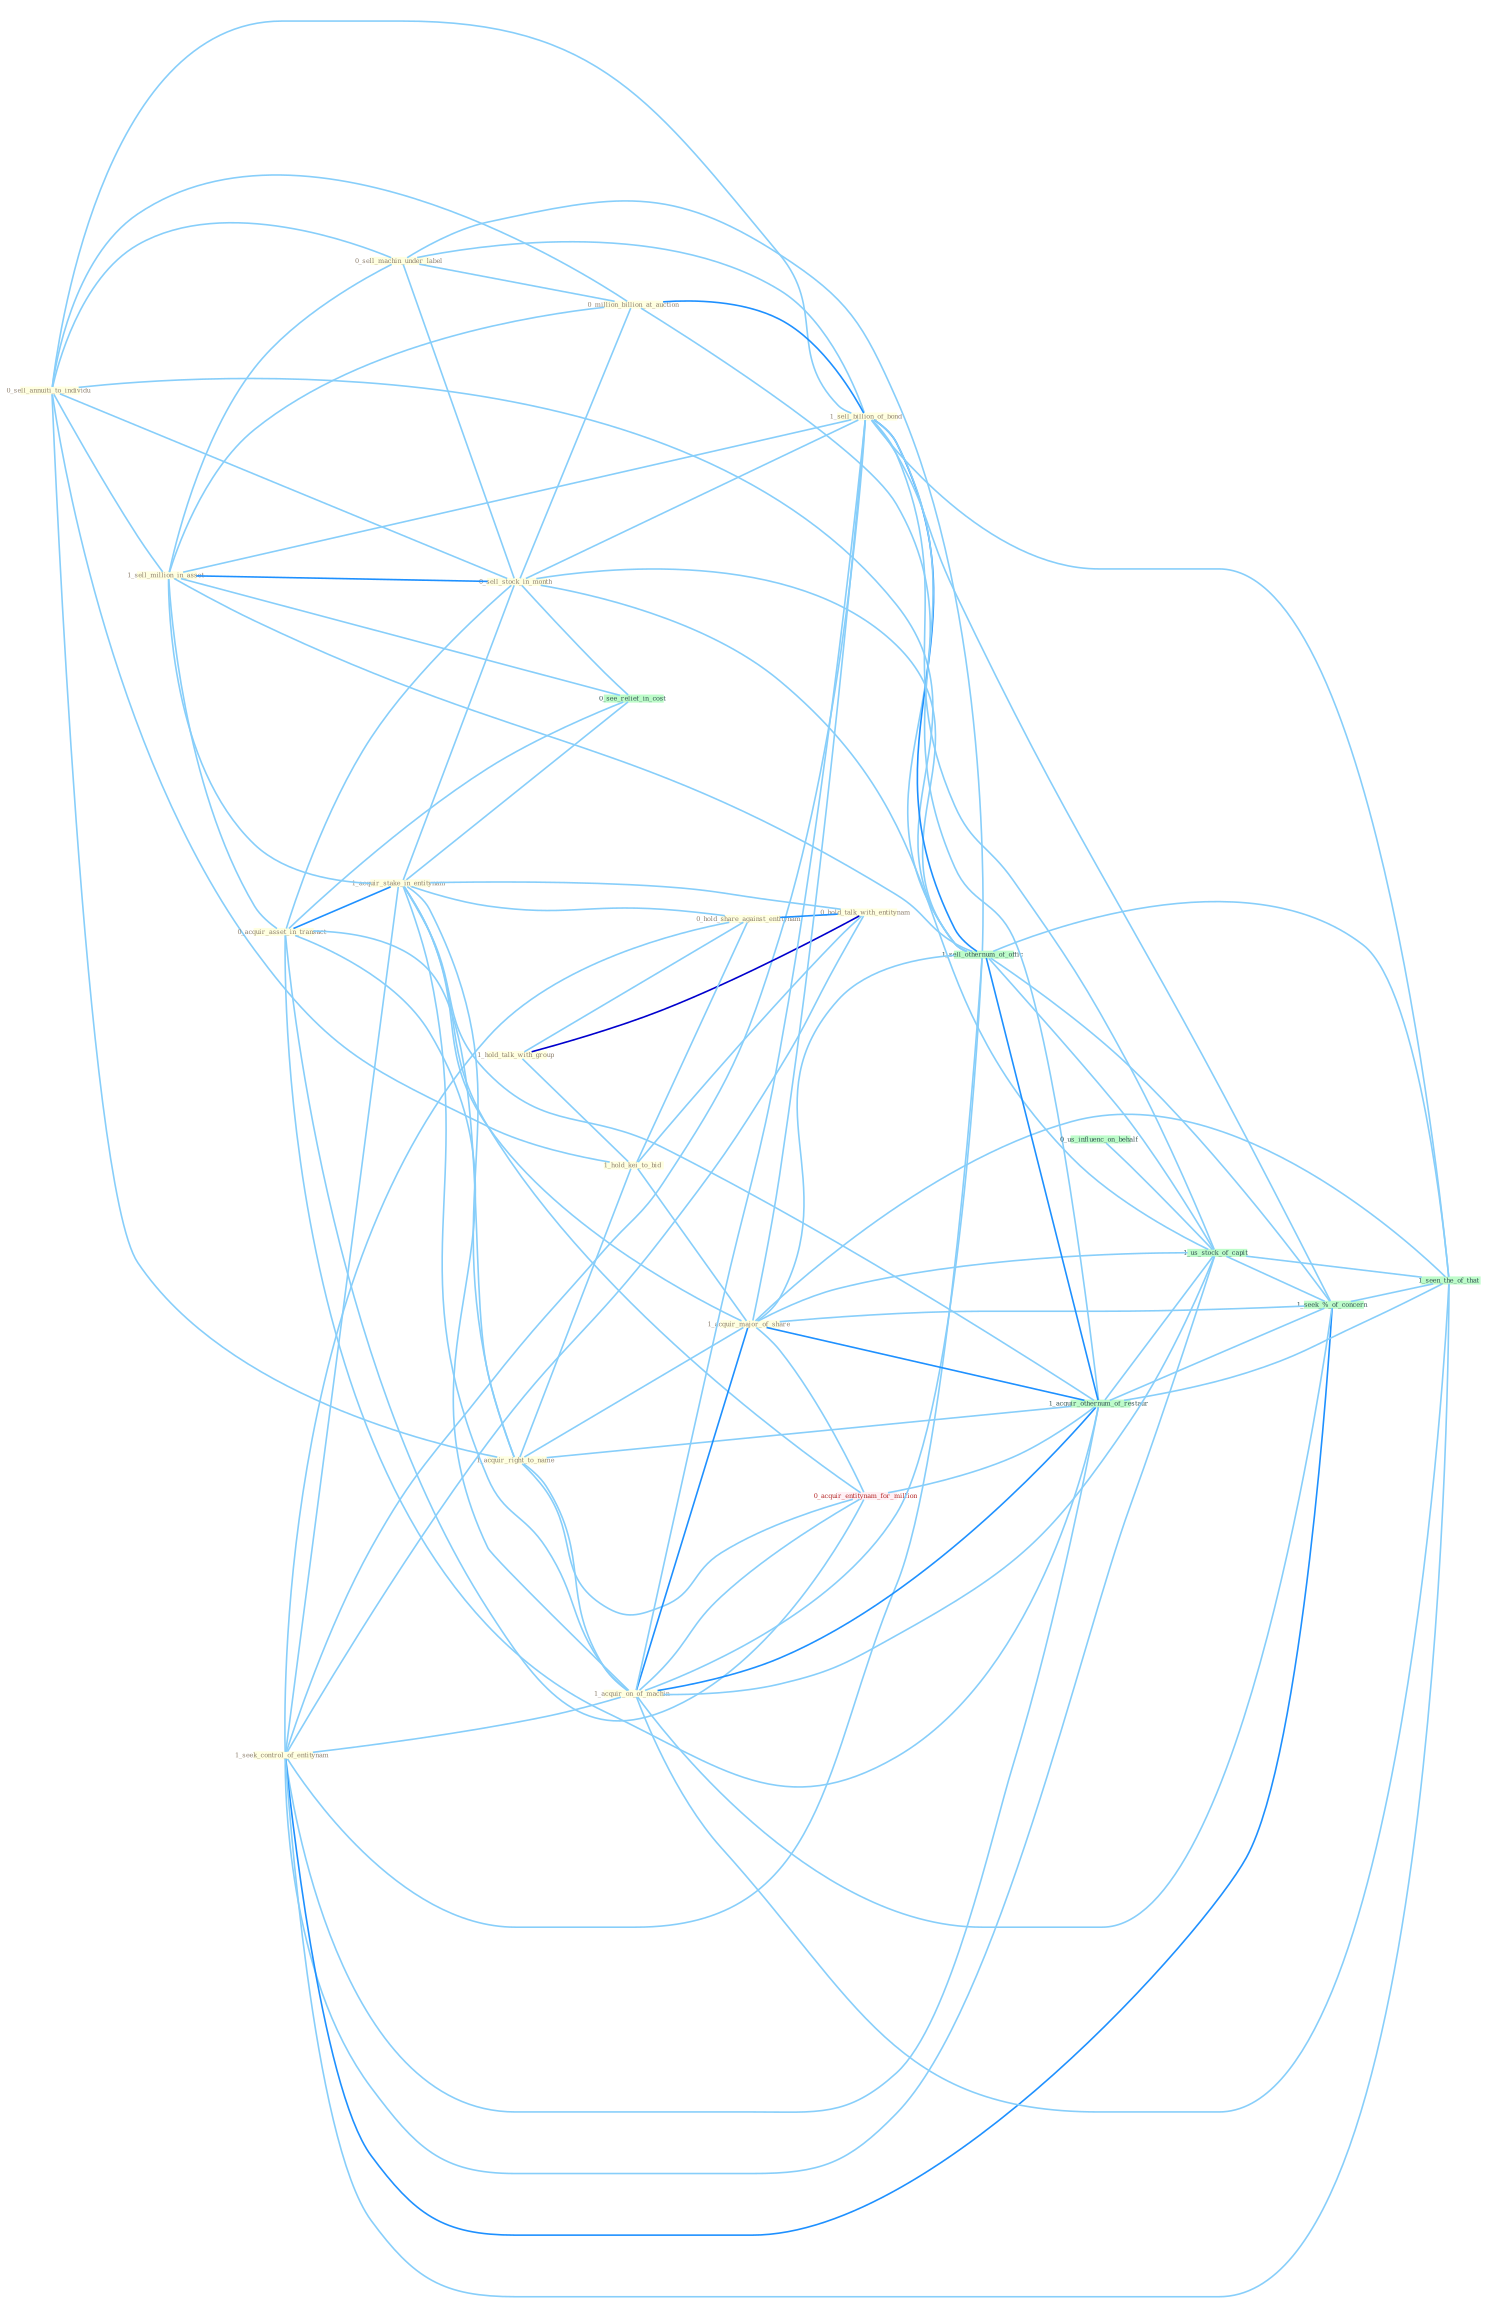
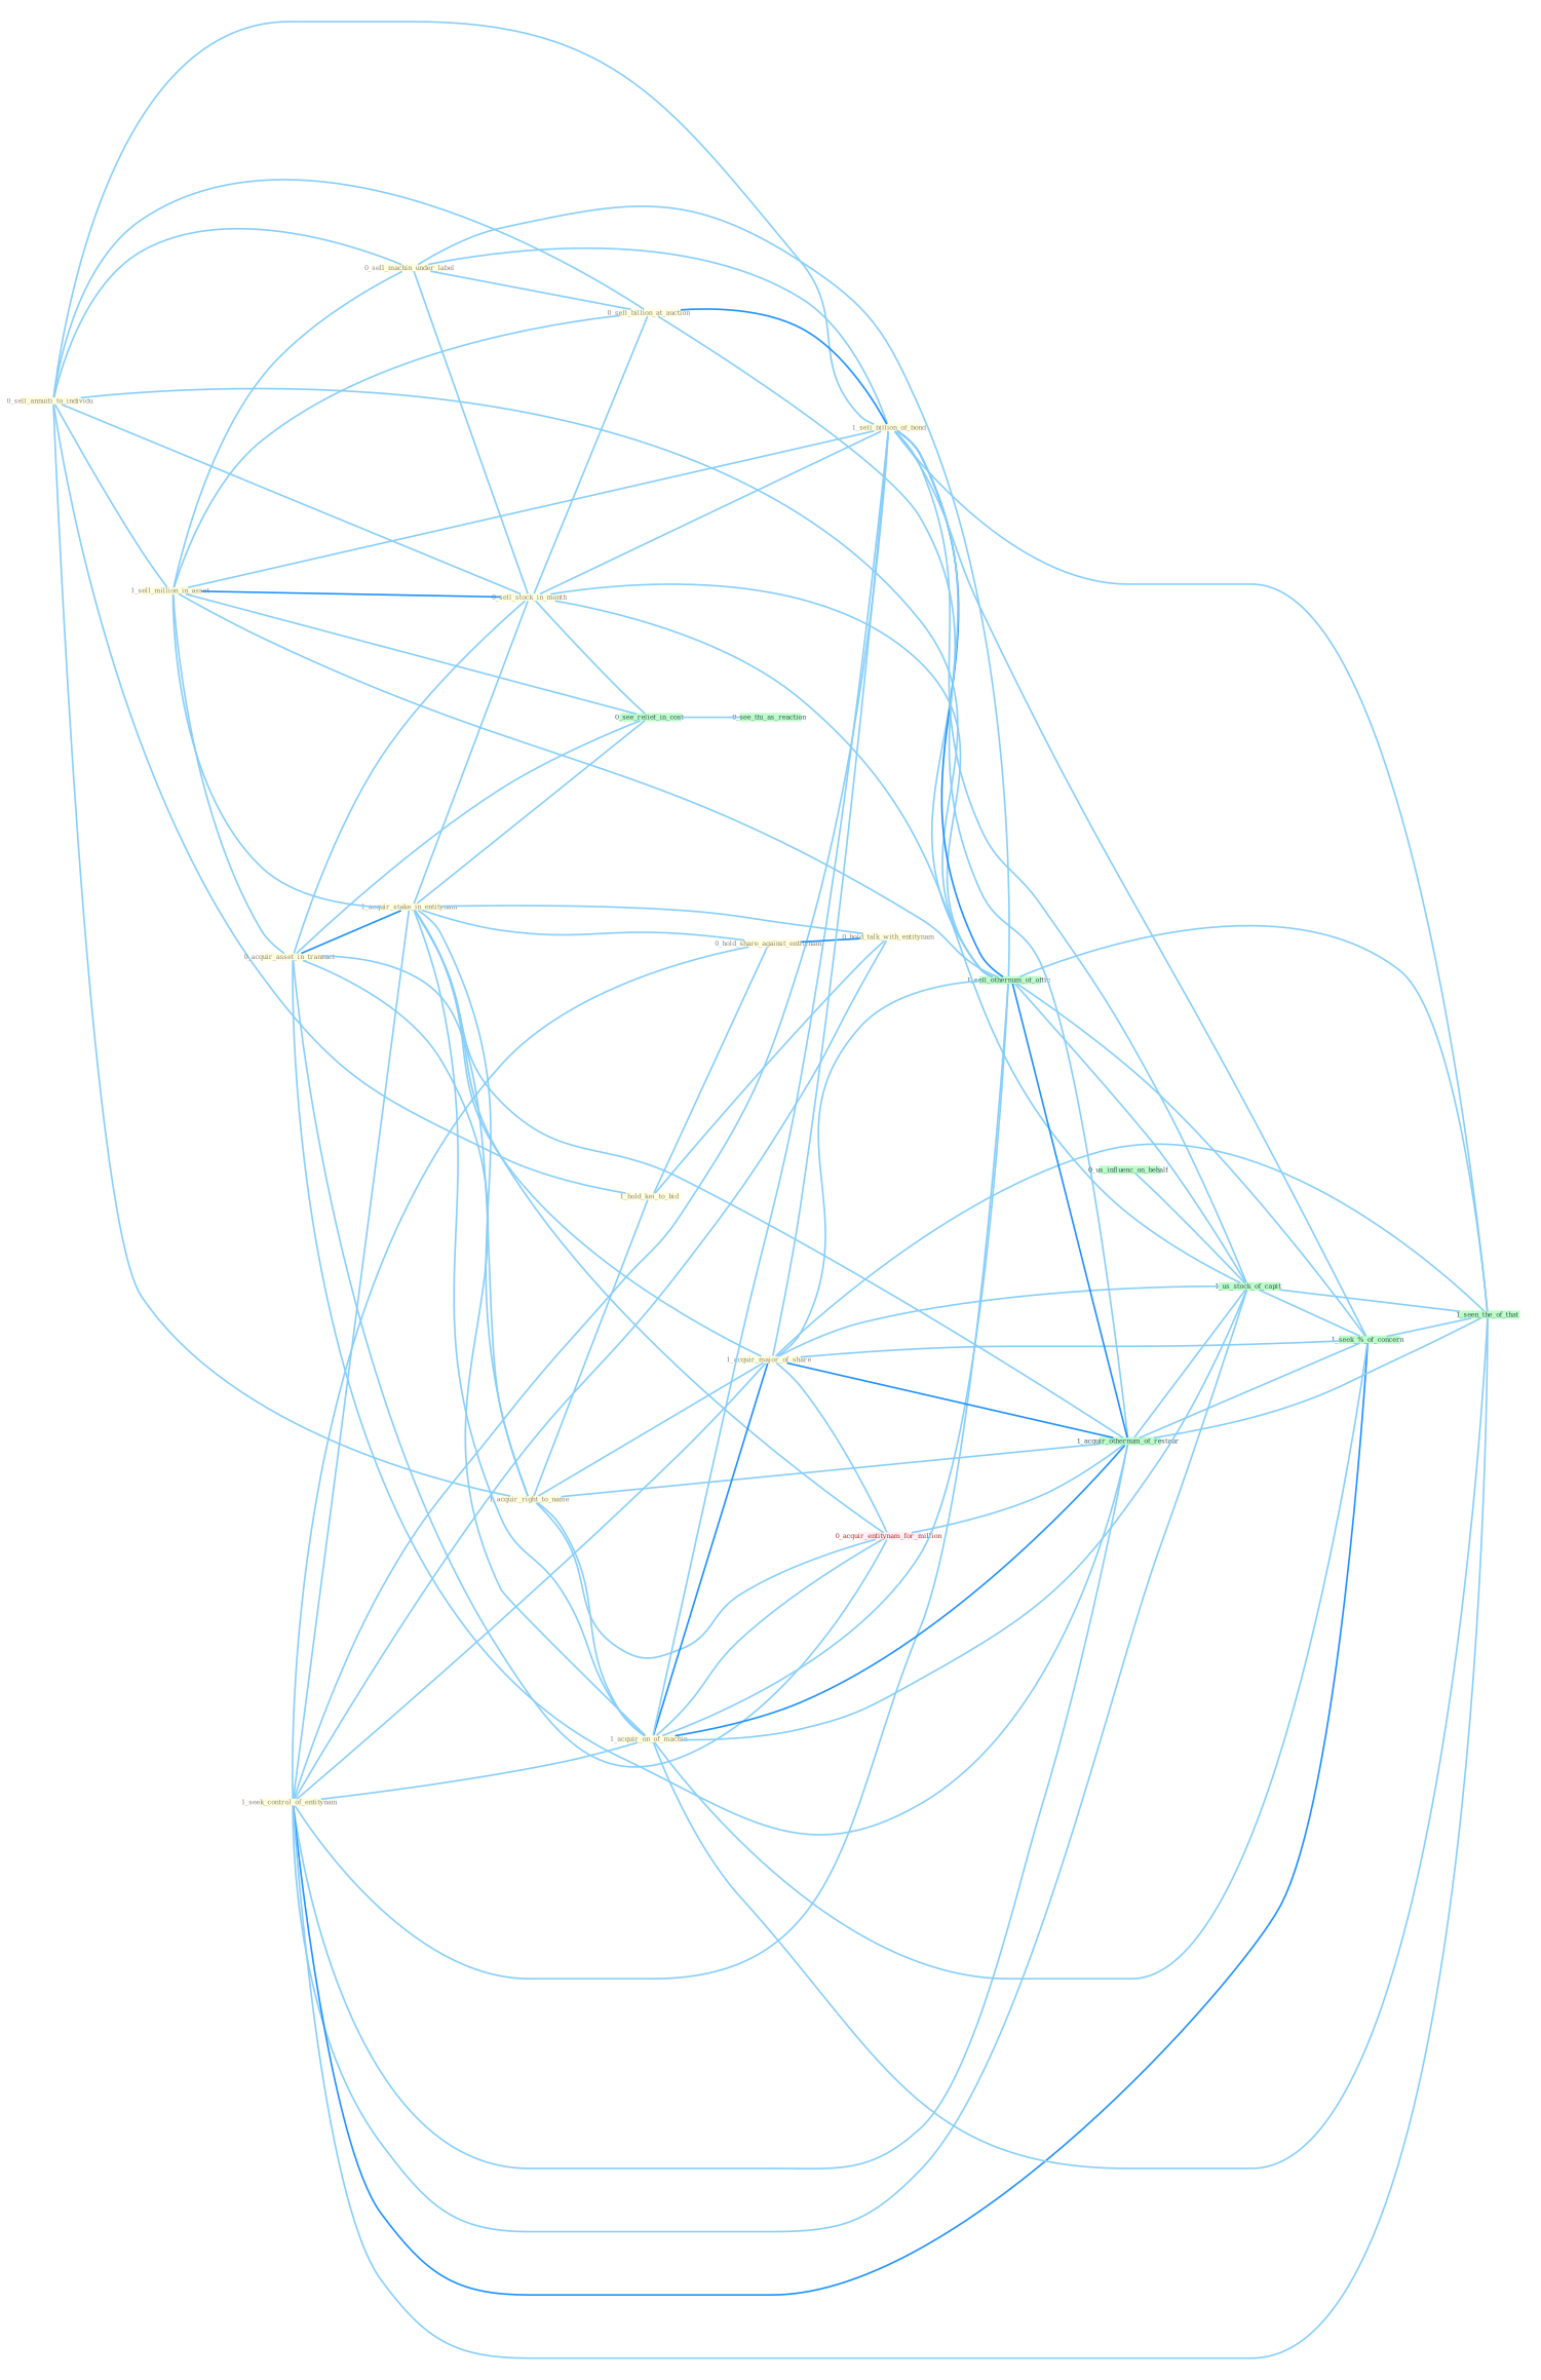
  graph {
    rankdir=LR
    node [color="#ffffe0" fixedsize=true fontcolor="#8b7d6b" fontsize=4 shape=polygon style=filled]
    edge [color="#87cefa" w=1]
    "1_seek_control_of_entitynam " [height=.06 width=.5]
    "0_sell_annuiti_to_individu " [height=.06 width=.5]
    "1_sell_million_in_asset " [height=.06 width=.5]
-   "1_hold_talk_with_group " [height=.06 width=.5]
    "0_acquir_asset_in_transact " [height=.06 width=.5]
    "1_acquir_stake_in_entitynam " [height=.06 width=.5]
    "1_acquir_right_to_name " [height=.06 width=.5]
    "1_acquir_on_of_machin " [height=.06 width=.5]
    "1_hold_kei_to_bid " [height=.06 width=.5]
    "0_sell_machin_under_label " [height=.06 width=.5]
    "0_sell_stock_in_month " [height=.06 width=.5]
    "0_hold_share_against_entitynam " [height=.06 width=.5]
    "1_acquir_major_of_share " [height=.06 width=.5]
-   "0_sell_billion_at_auction " [height=.06 width=.5 label="0_million_billion_at_auction"]
+   "0_sell_billion_at_auction " [height=.06 width=.5]
    "1_sell_billion_of_bond " [height=.06 width=.5]
    "0_hold_talk_with_entitynam " [height=.06 width=.5]
    "0_acquir_entitynam_for_million " [color="#fff0f5" fontcolor="#b22222" height=.06 width=.5]
    "1_sell_othernum_of_offic " [color="#BDFCC9" fontcolor="#2f4f4f" height=.06 width=.5]
    "1_acquir_othernum_of_restaur " [color="#BDFCC9" fontcolor="#2f4f4f" height=.06 width=.5]
    "1_us_stock_of_capit " [color="#BDFCC9" fontcolor="#2f4f4f" height=.06 width=.5]
    "1_seek_%_of_concern " [color="#BDFCC9" fontcolor="#2f4f4f" height=.06 width=.5]
    "1_seen_the_of_that " [color="#BDFCC9" fontcolor="#2f4f4f" height=.06 width=.5]
    "0_see_relief_in_cost " [color="#BDFCC9" fontcolor="#2f4f4f" height=.06 width=.5]
+   "0_see_thi_as_reaction " [color="#BDFCC9" fontcolor="#2f4f4f" height=.06 width=.5]
    "0_us_influenc_on_behalf " [color="#BDFCC9" fontcolor="#2f4f4f" height=.06 width=.5]
    subgraph sub_1 {
      "1_seek_control_of_entitynam "
      "0_sell_annuiti_to_individu "
      "1_sell_million_in_asset "
-     "1_hold_talk_with_group "
      "0_acquir_asset_in_transact "
      "1_acquir_stake_in_entitynam "
      "1_acquir_right_to_name "
      "1_acquir_on_of_machin "
      "1_hold_kei_to_bid "
      "0_sell_machin_under_label "
      "0_sell_stock_in_month "
      "0_hold_share_against_entitynam "
      "1_acquir_major_of_share "
      "0_sell_billion_at_auction "
      "1_sell_billion_of_bond "
      "0_hold_talk_with_entitynam "
    }
    subgraph sub_2 {
      "0_acquir_entitynam_for_million "
    }
    "1_seek_control_of_entitynam " -- "1_acquir_stake_in_entitynam "
    "1_seek_control_of_entitynam " -- "1_acquir_on_of_machin "
    "1_seek_control_of_entitynam " -- "0_hold_share_against_entitynam "
-   "1_hold_kei_to_bid " -- "1_acquir_major_of_share "
+   "1_seek_control_of_entitynam " -- "1_acquir_major_of_share "
    "1_seek_control_of_entitynam " -- "1_sell_billion_of_bond "
    "1_seek_control_of_entitynam " -- "0_hold_talk_with_entitynam "
    "1_seek_control_of_entitynam " -- "1_sell_othernum_of_offic "
    "1_seek_control_of_entitynam " -- "1_acquir_othernum_of_restaur "
    "1_seek_control_of_entitynam " -- "1_us_stock_of_capit "
    "1_seek_control_of_entitynam " -- "1_seek_%_of_concern " [color="#1e90ff" w=2]
    "1_seek_control_of_entitynam " -- "1_seen_the_of_that "
    "0_sell_annuiti_to_individu " -- "1_sell_million_in_asset "
    "0_sell_annuiti_to_individu " -- "1_acquir_right_to_name "
    "0_sell_annuiti_to_individu " -- "1_hold_kei_to_bid "
    "0_sell_annuiti_to_individu " -- "0_sell_machin_under_label "
    "0_sell_annuiti_to_individu " -- "0_sell_stock_in_month "
    "0_sell_annuiti_to_individu " -- "0_sell_billion_at_auction "
    "0_sell_annuiti_to_individu " -- "1_sell_billion_of_bond "
    "0_sell_annuiti_to_individu " -- "1_sell_othernum_of_offic "
    "1_sell_million_in_asset " -- "0_acquir_asset_in_transact "
    "1_sell_million_in_asset " -- "1_acquir_stake_in_entitynam "
    "1_sell_million_in_asset " -- "0_sell_machin_under_label "
    "1_sell_million_in_asset " -- "0_sell_stock_in_month " [color="#1e90ff" w=2]
    "1_sell_million_in_asset " -- "0_sell_billion_at_auction "
    "1_sell_million_in_asset " -- "1_sell_billion_of_bond "
    "1_sell_million_in_asset " -- "1_sell_othernum_of_offic "
    "1_sell_million_in_asset " -- "0_see_relief_in_cost "
-   "1_hold_talk_with_group " -- "1_hold_kei_to_bid "
-   "1_hold_talk_with_group " -- "0_hold_share_against_entitynam "
-   "1_hold_talk_with_group " -- "0_hold_talk_with_entitynam " [color="#0000cd" w=3]
    "0_acquir_asset_in_transact " -- "1_acquir_stake_in_entitynam " [color="#1e90ff" w=2]
    "0_acquir_asset_in_transact " -- "1_acquir_right_to_name "
    "0_acquir_asset_in_transact " -- "1_acquir_on_of_machin "
    "0_acquir_asset_in_transact " -- "0_sell_stock_in_month "
    "0_acquir_asset_in_transact " -- "0_acquir_entitynam_for_million "
    "0_acquir_asset_in_transact " -- "1_acquir_othernum_of_restaur "
    "0_acquir_asset_in_transact " -- "0_see_relief_in_cost "
    "1_acquir_stake_in_entitynam " -- "1_acquir_right_to_name "
    "1_acquir_stake_in_entitynam " -- "1_acquir_on_of_machin "
    "1_acquir_stake_in_entitynam " -- "0_sell_stock_in_month "
    "1_acquir_stake_in_entitynam " -- "0_hold_share_against_entitynam "
    "1_acquir_stake_in_entitynam " -- "1_acquir_major_of_share "
    "1_acquir_stake_in_entitynam " -- "0_hold_talk_with_entitynam "
    "1_acquir_stake_in_entitynam " -- "0_acquir_entitynam_for_million "
    "1_acquir_stake_in_entitynam " -- "1_acquir_othernum_of_restaur "
    "1_acquir_stake_in_entitynam " -- "0_see_relief_in_cost "
    "1_acquir_right_to_name " -- "1_acquir_on_of_machin "
    "1_acquir_right_to_name " -- "1_hold_kei_to_bid "
    "1_acquir_right_to_name " -- "1_acquir_major_of_share "
    "1_acquir_right_to_name " -- "0_acquir_entitynam_for_million "
    "1_acquir_right_to_name " -- "1_acquir_othernum_of_restaur "
    "1_acquir_on_of_machin " -- "1_acquir_major_of_share " [color="#1e90ff" w=2]
    "1_acquir_on_of_machin " -- "1_sell_billion_of_bond "
    "1_acquir_on_of_machin " -- "0_acquir_entitynam_for_million "
    "1_acquir_on_of_machin " -- "1_sell_othernum_of_offic "
    "1_acquir_on_of_machin " -- "1_acquir_othernum_of_restaur " [color="#1e90ff" w=2]
    "1_acquir_on_of_machin " -- "1_us_stock_of_capit "
    "1_acquir_on_of_machin " -- "1_seek_%_of_concern "
    "1_acquir_on_of_machin " -- "1_seen_the_of_that "
    "1_hold_kei_to_bid " -- "0_hold_share_against_entitynam "
    "1_hold_kei_to_bid " -- "0_hold_talk_with_entitynam "
    "0_sell_machin_under_label " -- "0_sell_stock_in_month "
    "0_sell_machin_under_label " -- "0_sell_billion_at_auction "
    "0_sell_machin_under_label " -- "1_sell_billion_of_bond "
    "0_sell_machin_under_label " -- "1_sell_othernum_of_offic "
    "0_sell_stock_in_month " -- "0_sell_billion_at_auction "
    "0_sell_stock_in_month " -- "1_sell_billion_of_bond "
    "0_sell_stock_in_month " -- "1_sell_othernum_of_offic "
    "0_sell_stock_in_month " -- "1_us_stock_of_capit "
    "0_sell_stock_in_month " -- "0_see_relief_in_cost "
    "0_hold_share_against_entitynam " -- "0_hold_talk_with_entitynam " [color="#1e90ff" w=2]
    "1_acquir_major_of_share " -- "1_sell_billion_of_bond "
    "1_acquir_major_of_share " -- "0_acquir_entitynam_for_million "
    "1_acquir_major_of_share " -- "1_sell_othernum_of_offic "
    "1_acquir_major_of_share " -- "1_acquir_othernum_of_restaur " [color="#1e90ff" w=2]
    "1_acquir_major_of_share " -- "1_us_stock_of_capit "
    "1_acquir_major_of_share " -- "1_seek_%_of_concern "
    "1_acquir_major_of_share " -- "1_seen_the_of_that "
    "0_sell_billion_at_auction " -- "1_sell_billion_of_bond " [color="#1e90ff" w=2]
    "0_sell_billion_at_auction " -- "1_sell_othernum_of_offic "
    "1_sell_billion_of_bond " -- "1_sell_othernum_of_offic " [color="#1e90ff" w=2]
    "1_sell_billion_of_bond " -- "1_acquir_othernum_of_restaur "
    "1_sell_billion_of_bond " -- "1_us_stock_of_capit "
    "1_sell_billion_of_bond " -- "1_seek_%_of_concern "
    "1_sell_billion_of_bond " -- "1_seen_the_of_that "
    "0_acquir_entitynam_for_million " -- "1_acquir_othernum_of_restaur "
    "1_sell_othernum_of_offic " -- "1_acquir_othernum_of_restaur " [color="#1e90ff" w=2]
    "1_sell_othernum_of_offic " -- "1_us_stock_of_capit "
    "1_sell_othernum_of_offic " -- "1_seek_%_of_concern "
    "1_sell_othernum_of_offic " -- "1_seen_the_of_that "
    "1_acquir_othernum_of_restaur " -- "1_us_stock_of_capit "
    "1_acquir_othernum_of_restaur " -- "1_seek_%_of_concern "
    "1_acquir_othernum_of_restaur " -- "1_seen_the_of_that "
    "1_us_stock_of_capit " -- "1_seek_%_of_concern "
    "1_us_stock_of_capit " -- "1_seen_the_of_that "
    "1_seek_%_of_concern " -- "1_seen_the_of_that "
+   "0_see_relief_in_cost " -- "0_see_thi_as_reaction "
    "0_us_influenc_on_behalf " -- "1_us_stock_of_capit "
  }
